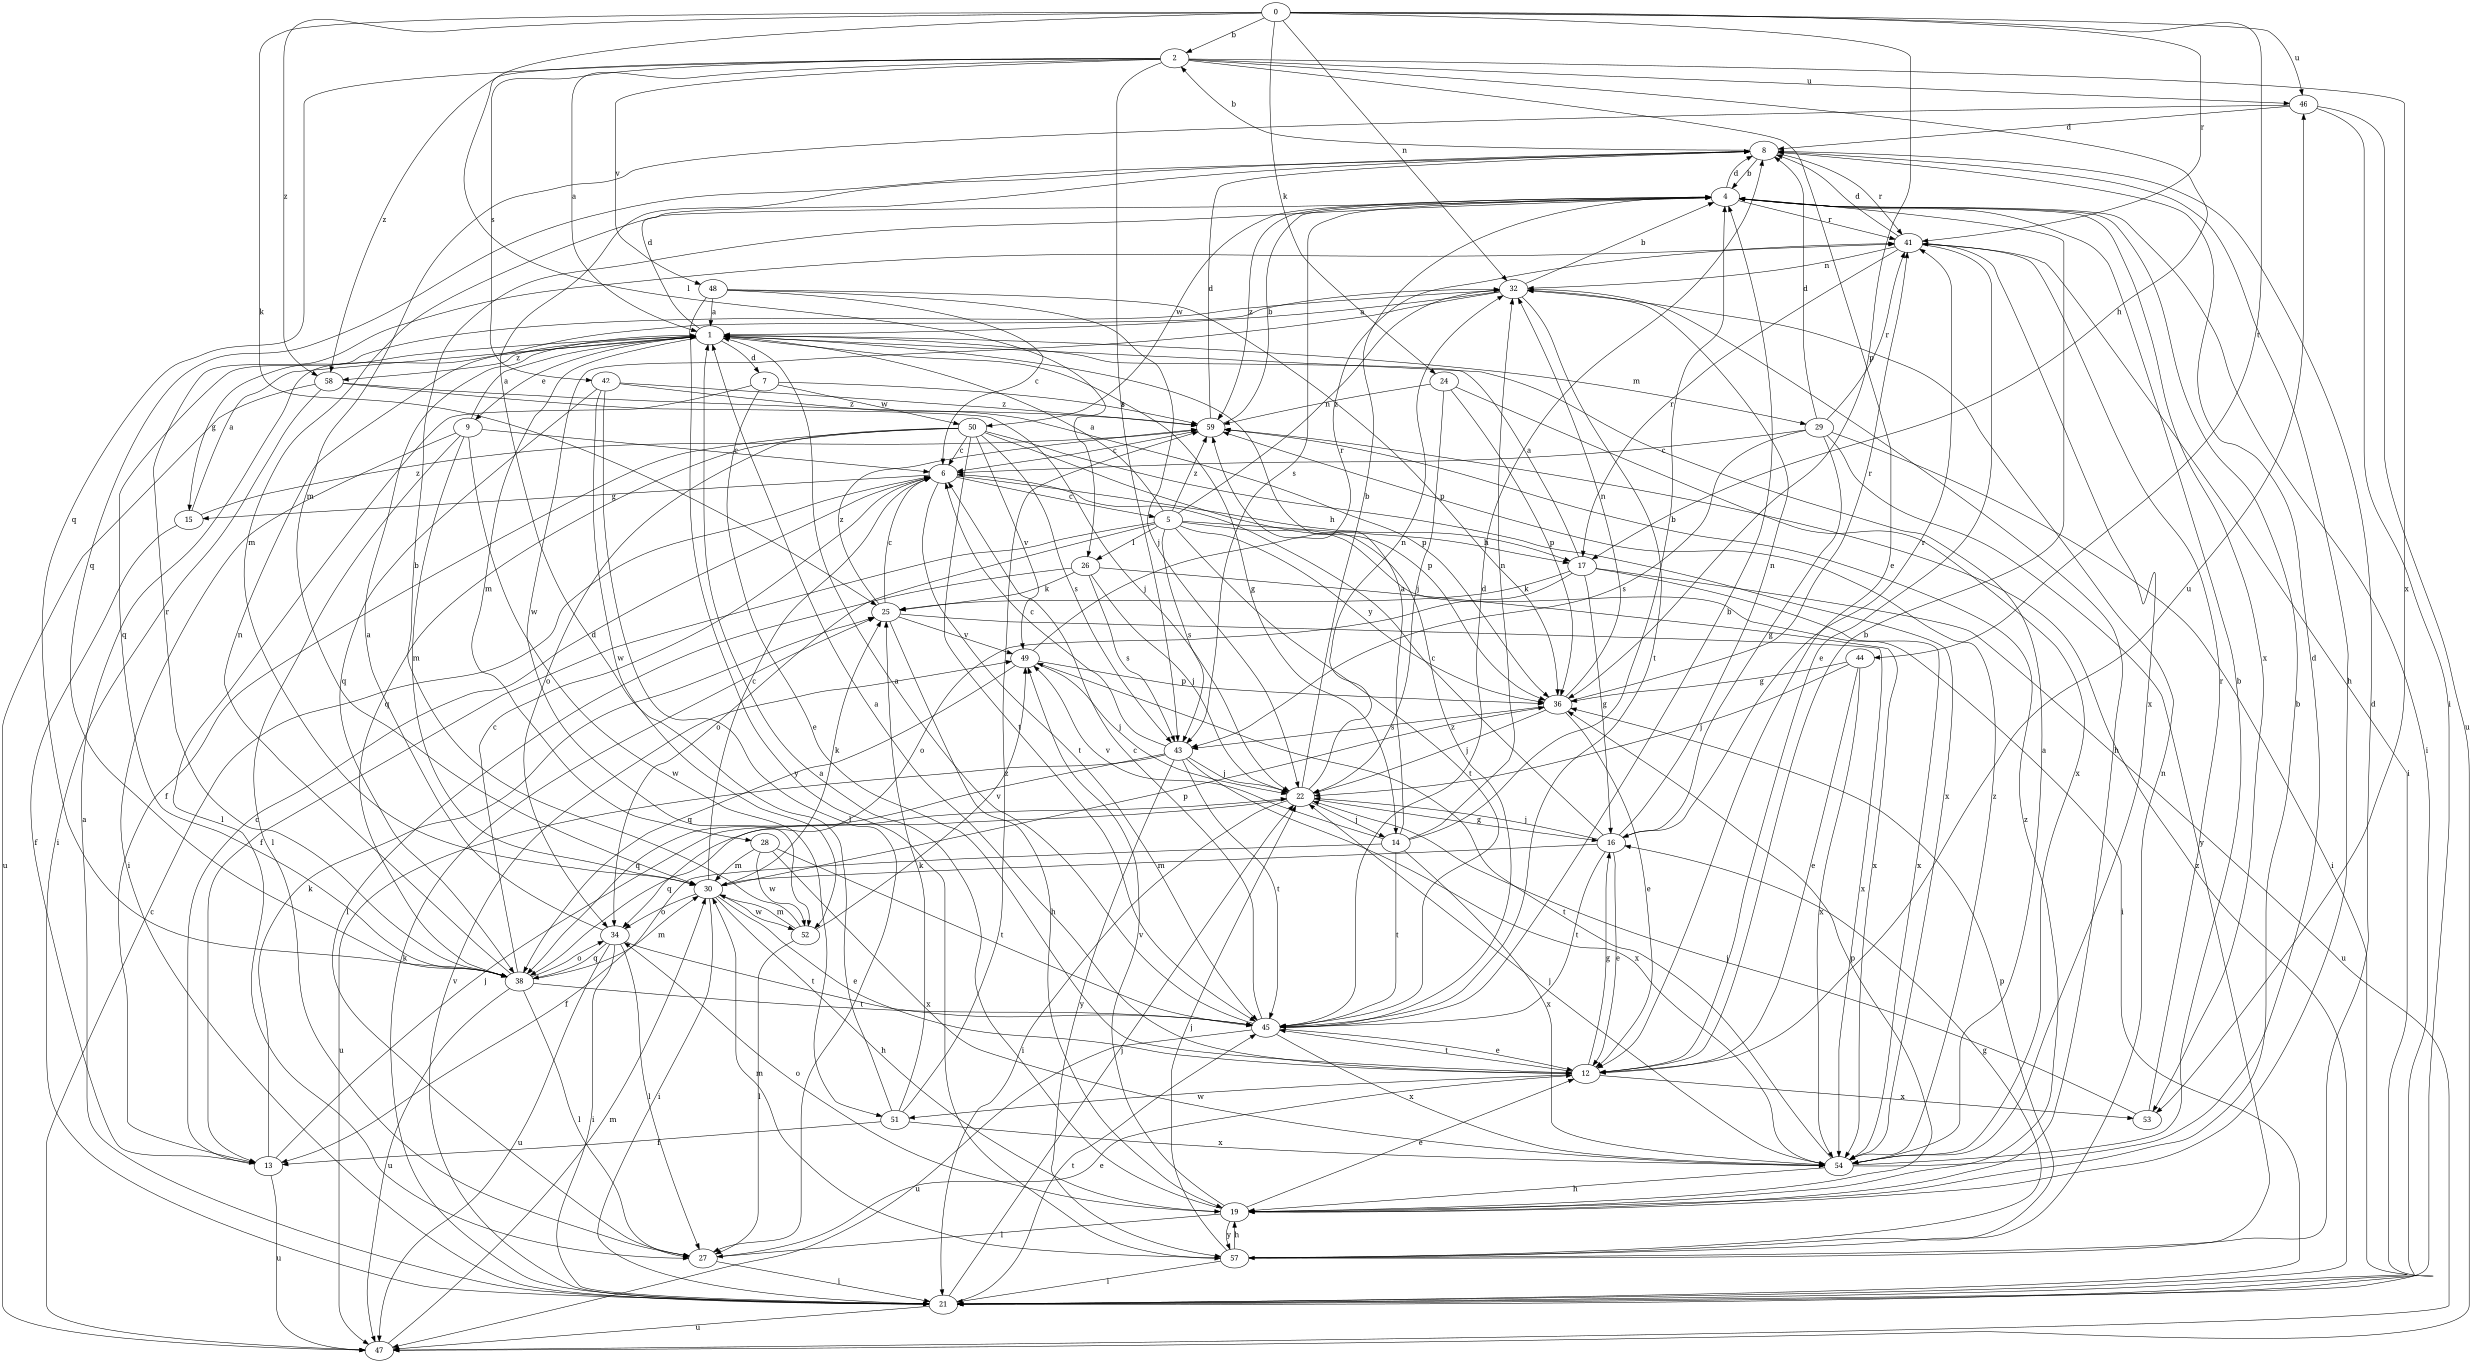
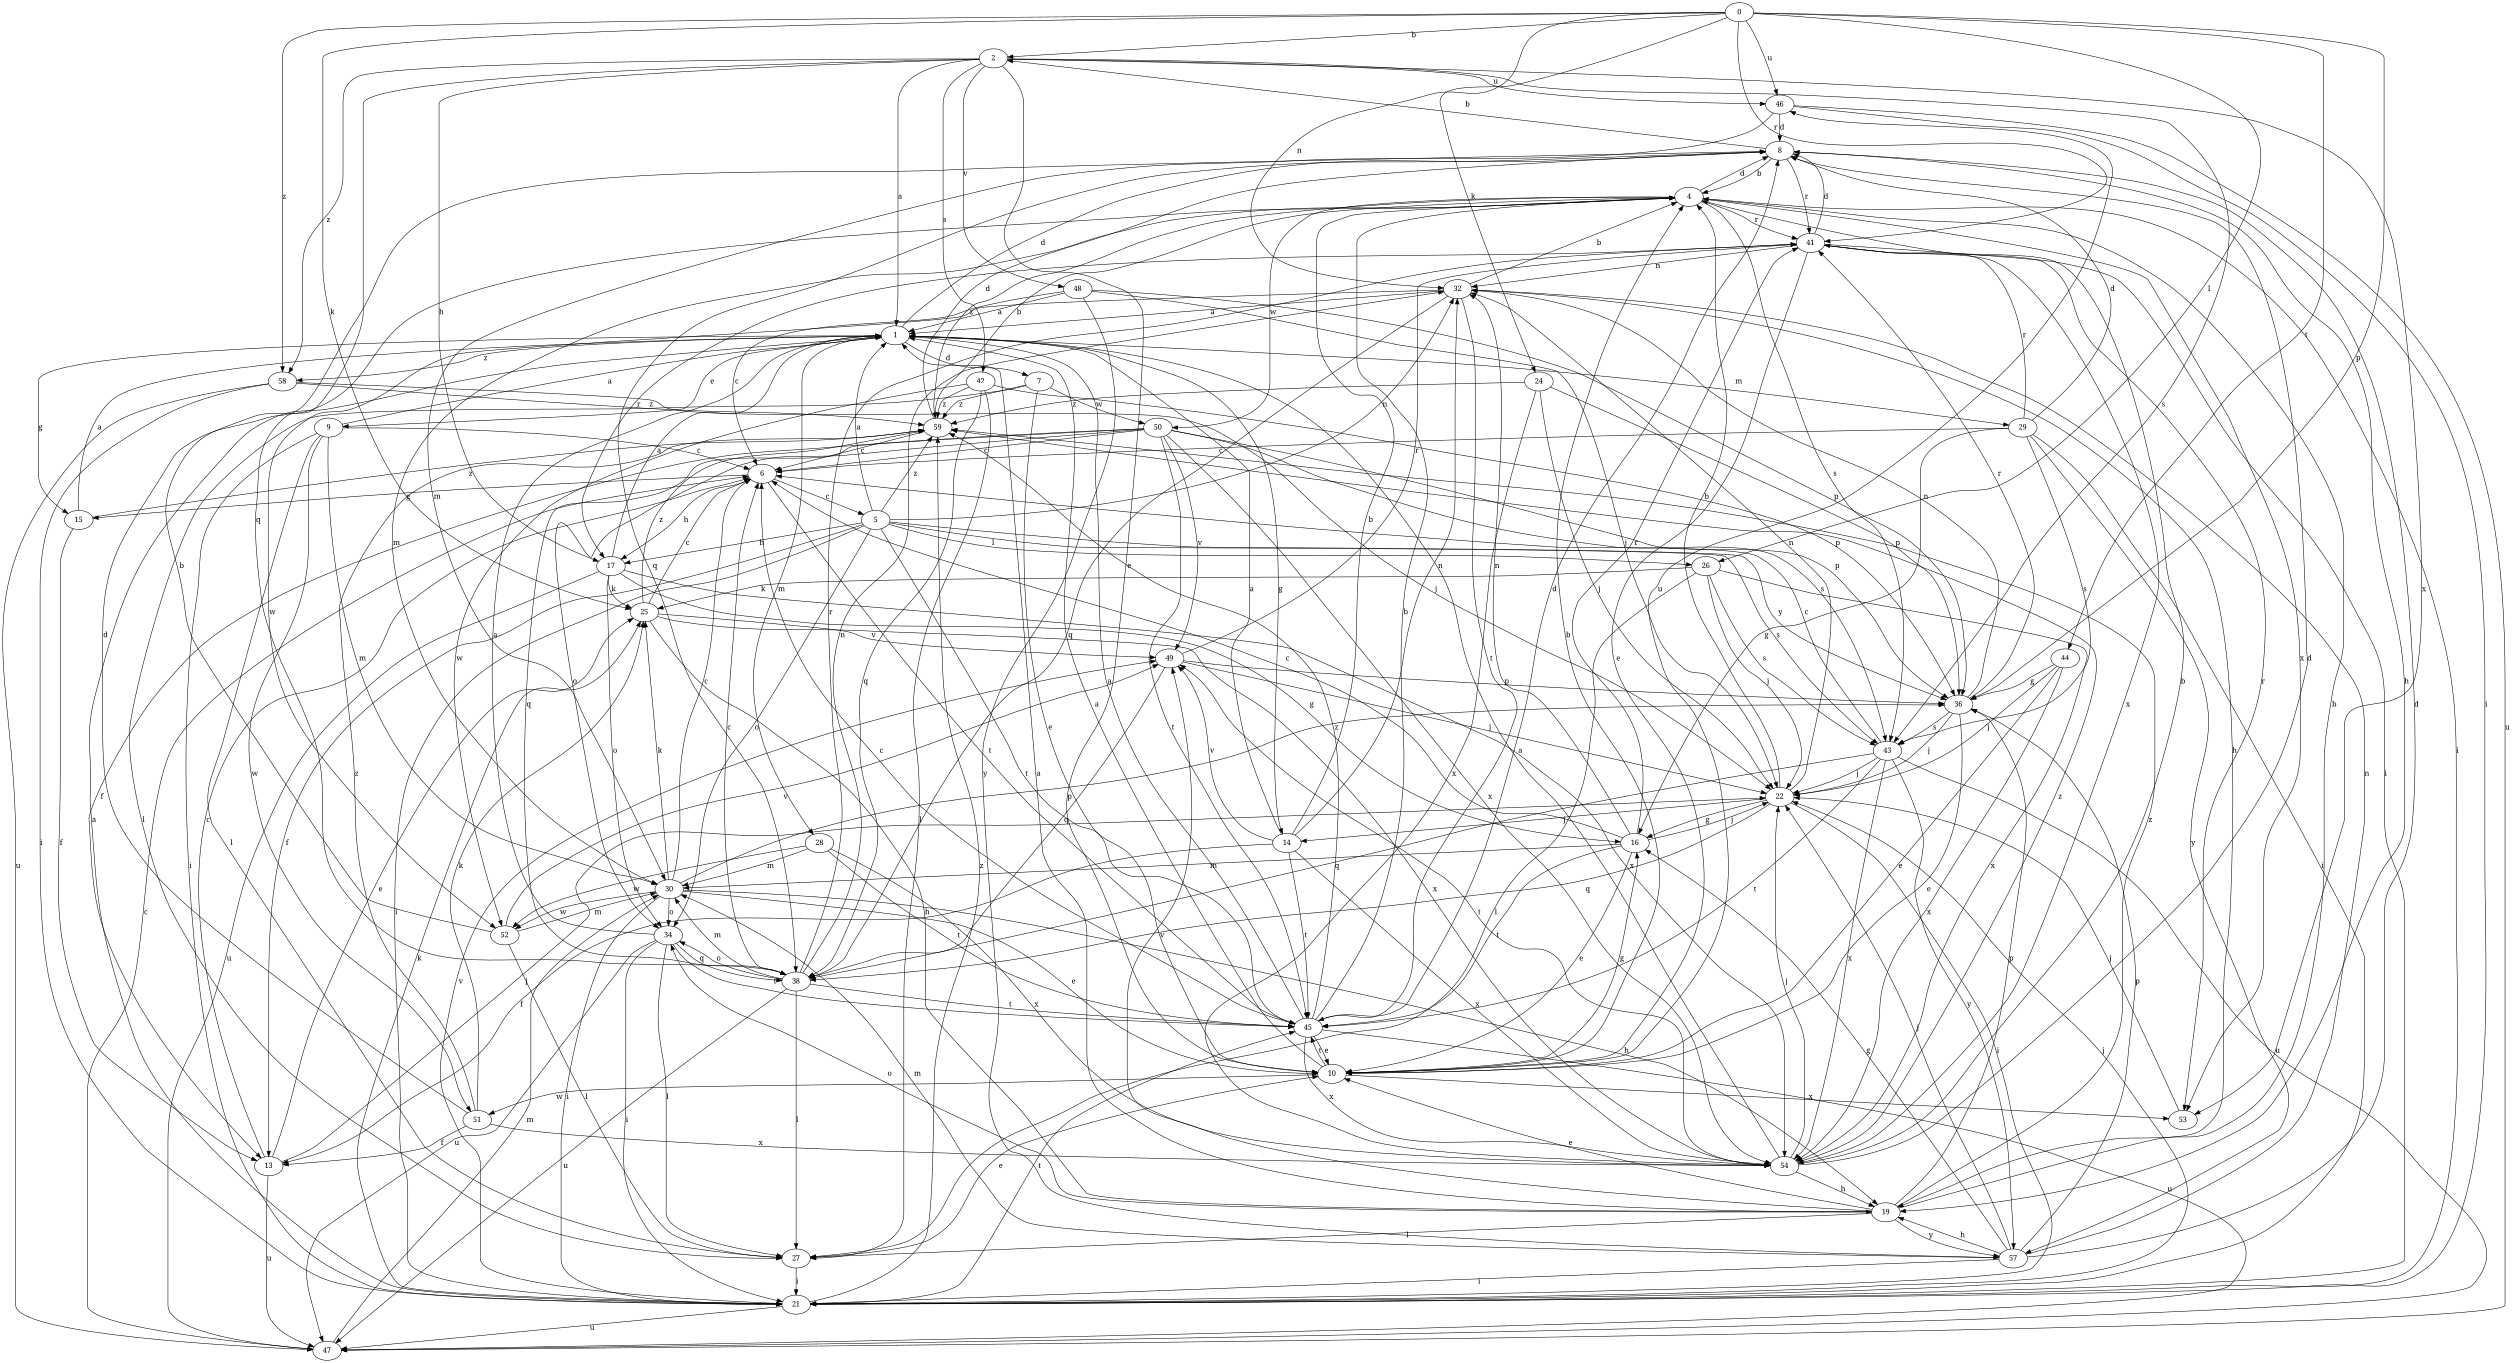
  strict digraph {
    fontname="Noto Serif"
    node [fontname="Noto Serif"]
    edge [fontname="Noto Serif"]
    0
    2
    24
    25
    26
    32
    36
    41
    44
    46
    58
    1
-   10 [label=12]
+   10
    17
    38
    42
    43
    48
    53
    59
    22
    54
    6
    19
    49
    27
    4
    45
    52
    8
    21
    30
    47
    7
    9
    14
    15
    28
    29
    50
    51
    13
    16
    57
    34
    5
    0 -> 2 [label=b]
    0 -> 24 [label=k]
    0 -> 25 [label=k]
    0 -> 26 [label=l]
    0 -> 32 [label=n]
    0 -> 36 [label=p]
    0 -> 41 [label=r]
    0 -> 44 [label=t]
    0 -> 46 [label=u]
    0 -> 58 [label=z]
    2 -> 46 [label=u]
    2 -> 58 [label=z]
    2 -> 1 [label=a]
    2 -> 10 [label=e]
    2 -> 17 [label=h]
    2 -> 38 [label=q]
    2 -> 42 [label=s]
    2 -> 43 [label=s]
    2 -> 48 [label=v]
    2 -> 53 [label=x]
    24 -> 36 [label=p]
    24 -> 59 [label=z]
    24 -> 22 [label=j]
    24 -> 54 [label=x]
    25 -> 59 [label=z]
    25 -> 54 [label=x]
    25 -> 6 [label=c]
    25 -> 19 [label=h]
    25 -> 49 [label=v]
    26 -> 25 [label=k]
    26 -> 43 [label=s]
    26 -> 22 [label=j]
    26 -> 54 [label=x]
    26 -> 27 [label=l]
    32 -> 1 [label=a]
    32 -> 38 [label=q]
    32 -> 19 [label=h]
    32 -> 4 [label=b]
    32 -> 45 [label=t]
    32 -> 52 [label=w]
    36 -> 32 [label=n]
    36 -> 41 [label=r]
    36 -> 10 [label=e]
    36 -> 43 [label=s]
    36 -> 22 [label=j]
    41 -> 32 [label=n]
    41 -> 10 [label=e]
    41 -> 17 [label=r]
    41 -> 54 [label=x]
    41 -> 8 [label=d]
    41 -> 21 [label=i]
    44 -> 36 [label=g]
    44 -> 10 [label=e]
    44 -> 22 [label=j]
    44 -> 54 [label=x]
    46 -> 8 [label=d]
    46 -> 21 [label=i]
    46 -> 30 [label=m]
    46 -> 47 [label=u]
    58 -> 59 [label=z]
    58 -> 22 [label=j]
    58 -> 21 [label=i]
    58 -> 47 [label=u]
    1 -> 58 [label=z]
    1 -> 8 [label=d]
    1 -> 7 [label=d]
    1 -> 9 [label=e]
    1 -> 14 [label=g]
    1 -> 15 [label=g]
    1 -> 28 [label=m]
    1 -> 29 [label=m]
    10 -> 46 [label=u]
    10 -> 1 [label=a]
    10 -> 53 [label=x]
    10 -> 4 [label=b]
    10 -> 45 [label=t]
    10 -> 51 [label=w]
    10 -> 16 [label=g]
    17 -> 25 [label=k]
    17 -> 1 [label=a]
    17 -> 54 [label=x]
    17 -> 47 [label=u]
    17 -> 16 [label=g]
    17 -> 34 [label=o]
    38 -> 32 [label=n]
    38 -> 41 [label=r]
    38 -> 6 [label=c]
    38 -> 27 [label=l]
    38 -> 45 [label=t]
    38 -> 30 [label=m]
    38 -> 47 [label=u]
    38 -> 34 [label=o]
    42 -> 36 [label=p]
    42 -> 38 [label=q]
    42 -> 59 [label=z]
    42 -> 27 [label=l]
    42 -> 52 [label=w]
    43 -> 38 [label=q]
    43 -> 22 [label=j]
    43 -> 54 [label=x]
    43 -> 6 [label=c]
    43 -> 45 [label=t]
    43 -> 47 [label=u]
    43 -> 57 [label=y]
    48 -> 36 [label=p]
    48 -> 1 [label=a]
    48 -> 22 [label=j]
    48 -> 6 [label=c]
    48 -> 57 [label=y]
-   53 -> 41 [label=r]
+   41 -> 53 [label=r]
    53 -> 22 [label=j]
    59 -> 6 [label=c]
    59 -> 4 [label=b]
    59 -> 8 [label=d]
    22 -> 32 [label=n]
    22 -> 38 [label=q]
    22 -> 4 [label=b]
    22 -> 21 [label=i]
    22 -> 14 [label=j]
    22 -> 16 [label=g]
    54 -> 1 [label=a]
    54 -> 59 [label=z]
    54 -> 22 [label=j]
    54 -> 19 [label=h]
    54 -> 49 [label=t]
    54 -> 4 [label=b]
    54 -> 8 [label=d]
    6 -> 17 [label=h]
    6 -> 45 [label=t]
    6 -> 15 [label=g]
    6 -> 5 [label=c]
    19 -> 36 [label=p]
    19 -> 1 [label=a]
    19 -> 10 [label=e]
    19 -> 59 [label=z]
    19 -> 49 [label=v]
    19 -> 27 [label=l]
    19 -> 4 [label=b]
    19 -> 57 [label=y]
    19 -> 34 [label=o]
    49 -> 36 [label=p]
    49 -> 41 [label=r]
    49 -> 38 [label=q]
    49 -> 22 [label=j]
    27 -> 10 [label=e]
    27 -> 21 [label=i]
    4 -> 41 [label=r]
    4 -> 43 [label=s]
    4 -> 53 [label=x]
    4 -> 59 [label=z]
    4 -> 8 [label=d]
    4 -> 21 [label=i]
    4 -> 30 [label=m]
    4 -> 50 [label=w]
    45 -> 1 [label=a]
    45 -> 10 [label=e]
    45 -> 59 [label=z]
    45 -> 54 [label=x]
    45 -> 6 [label=c]
    45 -> 4 [label=b]
    45 -> 8 [label=d]
    45 -> 47 [label=u]
    52 -> 49 [label=v]
    52 -> 27 [label=l]
    52 -> 4 [label=b]
    52 -> 30 [label=m]
    8 -> 2 [label=b]
    8 -> 41 [label=r]
    8 -> 38 [label=q]
    8 -> 19 [label=h]
    8 -> 4 [label=b]
    21 -> 25 [label=k]
    21 -> 1 [label=a]
    21 -> 59 [label=z]
    21 -> 22 [label=j]
    21 -> 49 [label=v]
    21 -> 45 [label=t]
    21 -> 47 [label=u]
    30 -> 25 [label=k]
    30 -> 36 [label=p]
    30 -> 10 [label=e]
    30 -> 6 [label=c]
    30 -> 19 [label=h]
    30 -> 52 [label=w]
    30 -> 21 [label=i]
    30 -> 34 [label=o]
    47 -> 6 [label=c]
    47 -> 30 [label=m]
    7 -> 10 [label=e]
    7 -> 59 [label=z]
    7 -> 27 [label=l]
    7 -> 50 [label=w]
    9 -> 1 [label=a]
    9 -> 6 [label=c]
    9 -> 27 [label=l]
    9 -> 21 [label=i]
    9 -> 30 [label=m]
    9 -> 51 [label=w]
    14 -> 32 [label=n]
    14 -> 1 [label=a]
    14 -> 54 [label=x]
    14 -> 49 [label=v]
    14 -> 4 [label=b]
    14 -> 45 [label=t]
    14 -> 13 [label=f]
    15 -> 1 [label=a]
    15 -> 59 [label=z]
    15 -> 13 [label=f]
    28 -> 54 [label=x]
    28 -> 45 [label=t]
    28 -> 52 [label=w]
    28 -> 30 [label=m]
    29 -> 41 [label=r]
    29 -> 43 [label=s]
    29 -> 6 [label=c]
    29 -> 8 [label=d]
    29 -> 21 [label=i]
    29 -> 16 [label=g]
    29 -> 57 [label=y]
    50 -> 36 [label=p]
    50 -> 38 [label=q]
    50 -> 43 [label=s]
    50 -> 54 [label=x]
    50 -> 6 [label=c]
    50 -> 49 [label=v]
    50 -> 45 [label=t]
    50 -> 13 [label=f]
    50 -> 34 [label=o]
    51 -> 25 [label=k]
    51 -> 59 [label=z]
    51 -> 54 [label=x]
    51 -> 8 [label=d]
    51 -> 13 [label=f]
-   13 -> 25 [label=k]
+   13 -> 25 [label=e]
    13 -> 22 [label=j]
    13 -> 6 [label=c]
    13 -> 47 [label=u]
    16 -> 32 [label=n]
    16 -> 41 [label=r]
    16 -> 10 [label=e]
    16 -> 22 [label=j]
    16 -> 6 [label=c]
    16 -> 45 [label=t]
    16 -> 30 [label=m]
    57 -> 32 [label=n]
    57 -> 36 [label=p]
    57 -> 22 [label=j]
    57 -> 19 [label=h]
    57 -> 8 [label=d]
    57 -> 21 [label=i]
    57 -> 30 [label=m]
    57 -> 16 [label=g]
    34 -> 1 [label=a]
    34 -> 38 [label=q]
    34 -> 27 [label=l]
    34 -> 45 [label=t]
    34 -> 21 [label=i]
    34 -> 47 [label=u]
    5 -> 26 [label=l]
    5 -> 32 [label=n]
    5 -> 36 [label=y]
    5 -> 1 [label=a]
    5 -> 17 [label=h]
    5 -> 43 [label=s]
    5 -> 59 [label=z]
    5 -> 45 [label=t]
    5 -> 21 [label=i]
    5 -> 13 [label=f]
    5 -> 34 [label=o]
  }
